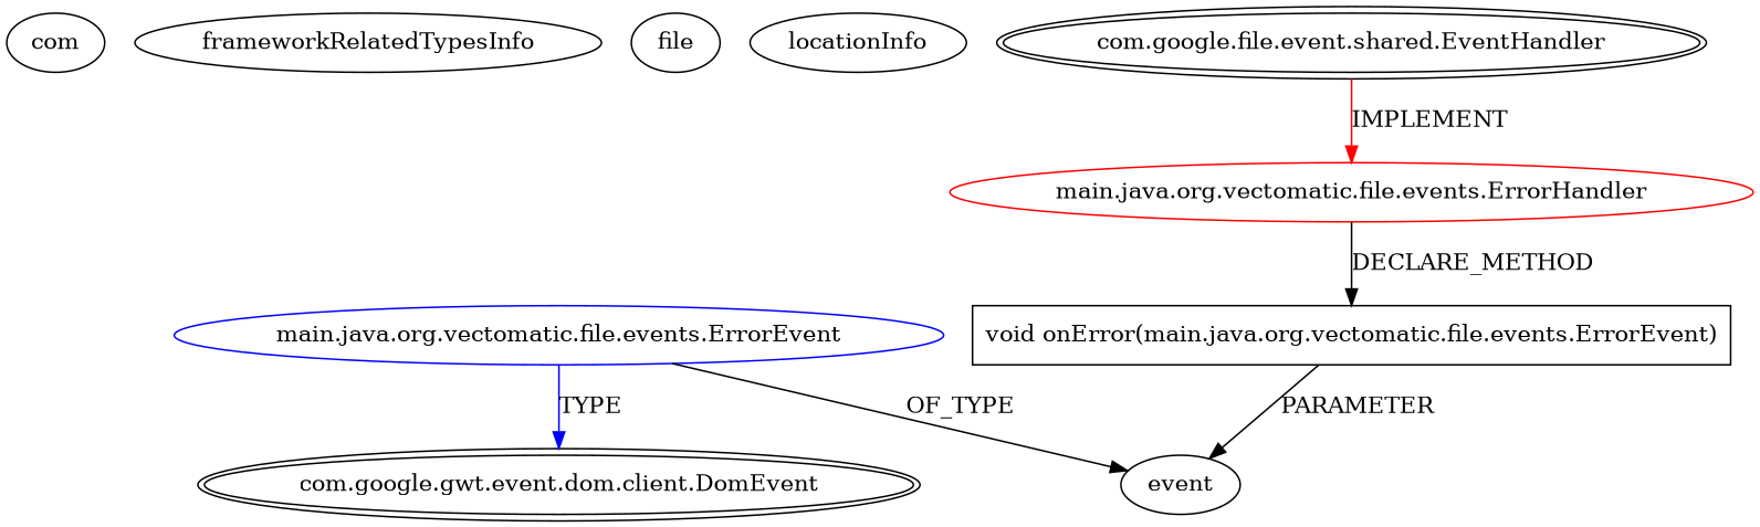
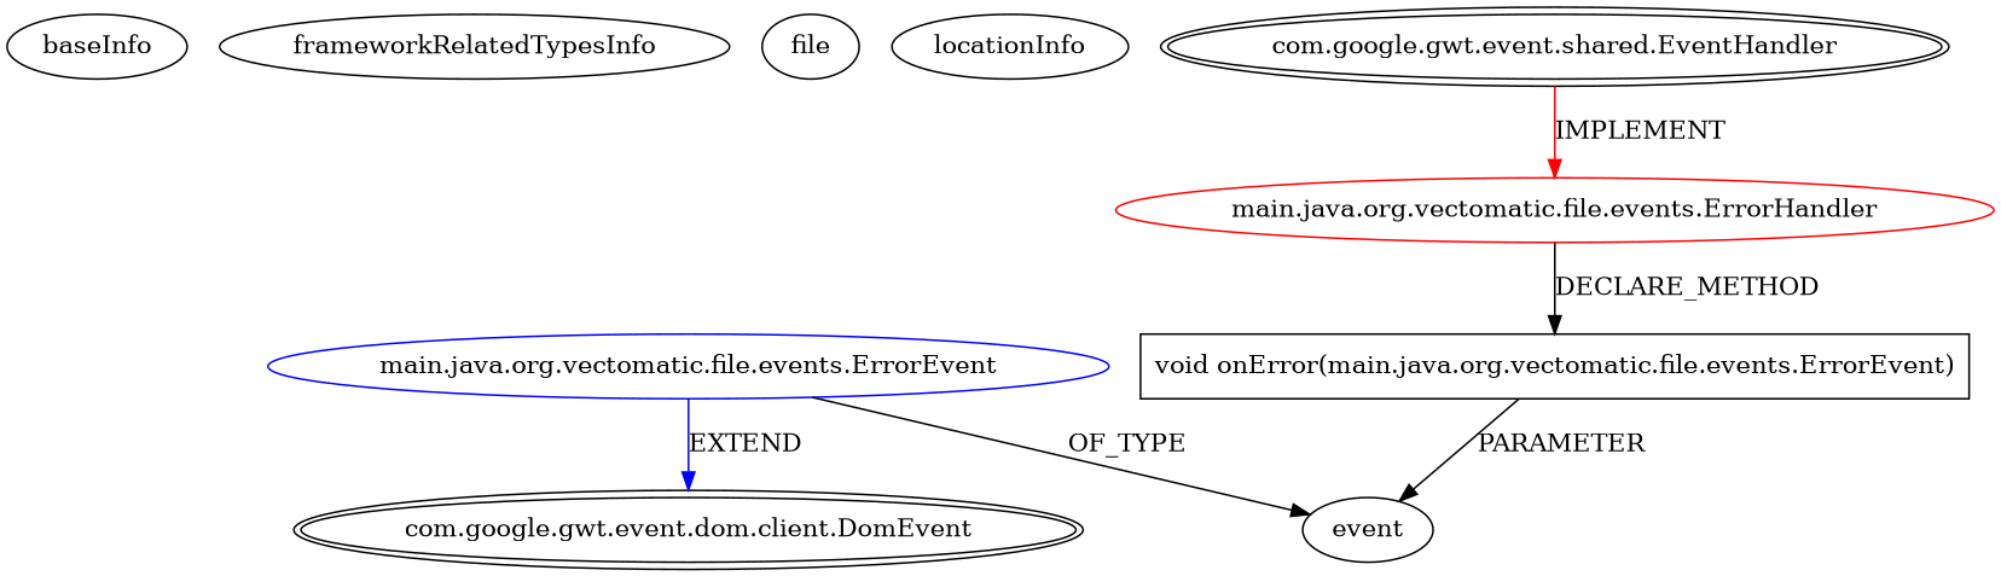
  digraph {
-   baseInfo [category=extension_graph graphId=3474 isAnonymous=false possibleRelation=true label=com]
+   baseInfo [category=extension_graph graphId=3474 isAnonymous=false possibleRelation=true]
    frameworkRelatedTypesInfo [0="com.google.gwt.event.shared.EventHandler"]
    n3 [0="3474~CLIENT_METHOD_DECLARATION-PARAMETER_DECLARATION-~com.google.gwt.event.shared.EventHandler ~com.google.gwt.event.dom.client.DomEvent ~false~false" label=file]
    locationInfo [contextSignature=ErrorHandler filePath="/laaglu-lib-gwt-file/lib-gwt-file-master/src/main/java/org/vectomatic/file/events/ErrorHandler.java" graphId=3474 projectName="laaglu-lib-gwt-file"]
    n5 [color=red isFrameworkType=false label="main.java.org.vectomatic.file.events.ErrorHandler" vertexType=ROOT_CLIENT_CLASS_DECLARATION]
    n6 [isFrameworkType=false label="void onError(main.java.org.vectomatic.file.events.ErrorEvent)" shape=box vertexType=CLIENT_METHOD_DECLARATION]
-   n7 [isFrameworkType=true label="com.google.file.event.shared.EventHandler" peripheries=2 vertexType=FRAMEWORK_INTERFACE_TYPE]
+   n7 [isFrameworkType=true label="com.google.gwt.event.shared.EventHandler" peripheries=2 vertexType=FRAMEWORK_INTERFACE_TYPE]
    n8 [isFrameworkType=false label=event vertexType=PARAMETER_DECLARATION]
    n9 [color=blue isFrameworkType=false label="main.java.org.vectomatic.file.events.ErrorEvent" vertexType=REFERENCE_CLIENT_CLASS_DECLARATION]
    n10 [isFrameworkType=true label="com.google.gwt.event.dom.client.DomEvent" peripheries=2 vertexType=FRAMEWORK_CLASS_TYPE]
    n5 -> n6 [label=DECLARE_METHOD]
    n6 -> n8 [label=PARAMETER]
    n7 -> n5 [color=red label=IMPLEMENT]
    n9 -> n8 [label=OF_TYPE]
-   n9 -> n10 [color=blue label=TYPE]
+   n9 -> n10 [color=blue label=EXTEND]
  }
